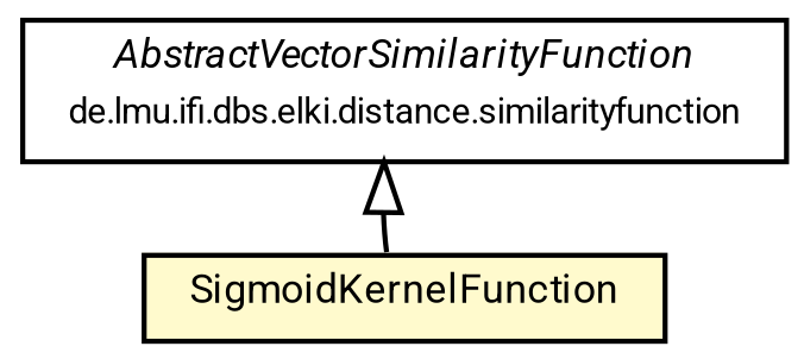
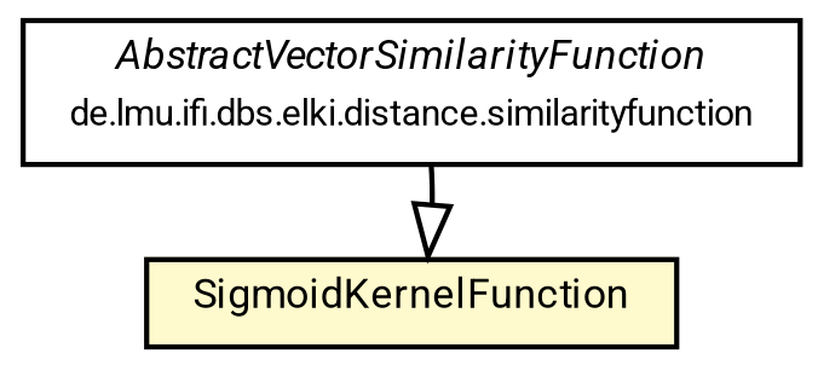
  digraph {
    nodesep=0.15
    rankdir=TB
    ranksep=0.25
    fontname="DejaVu Sans Mono"
    node [fontcolor=black fontname="DejaVu Sans Mono" fontsize=8 margin=0 shape=plaintext]
    n1 [height=0 label=<<table title="de.lmu.ifi.dbs.elki.distance.similarityfunction.AbstractVectorSimilarityFunction" border="0" cellborder="1" cellspacing="0" cellpadding="2" href="../AbstractVectorSimilarityFunction.html" target="_parent"> 		<tr><td><table border="0" cellspacing="0" cellpadding="1"> 		<tr><td align="center" balign="center"> <font face="Roboto"><i>AbstractVectorSimilarityFunction</i></font> </td></tr> 		<tr><td align="center" balign="center"> <font face="Roboto" point-size="7.0">de.lmu.ifi.dbs.elki.distance.similarityfunction</font> </td></tr> 		</table></td></tr> 		</table>> width=0]
    n2 [height=0 label=<<table title="de.lmu.ifi.dbs.elki.distance.similarityfunction.kernel.SigmoidKernelFunction" border="0" cellborder="1" cellspacing="0" cellpadding="2" bgcolor="lemonChiffon" href="SigmoidKernelFunction.html" target="_parent"> 		<tr><td><table border="0" cellspacing="0" cellpadding="1"> 		<tr><td align="center" balign="center"> <font face="Roboto">SigmoidKernelFunction</font> </td></tr> 		</table></td></tr> 		</table>> width=0]
-   n1 -> n2 [arrowtail=empty color=black dir=back fontname="DejaVu Sans Mono" fontsize=7 labelfontname=Roboto labelfontsize=7 weight=10]
+   n2 -> n1 [arrowtail=empty color=black dir=back fontname="DejaVu Sans Mono" fontsize=7 labelfontname=Roboto labelfontsize=7 weight=10]
  }
